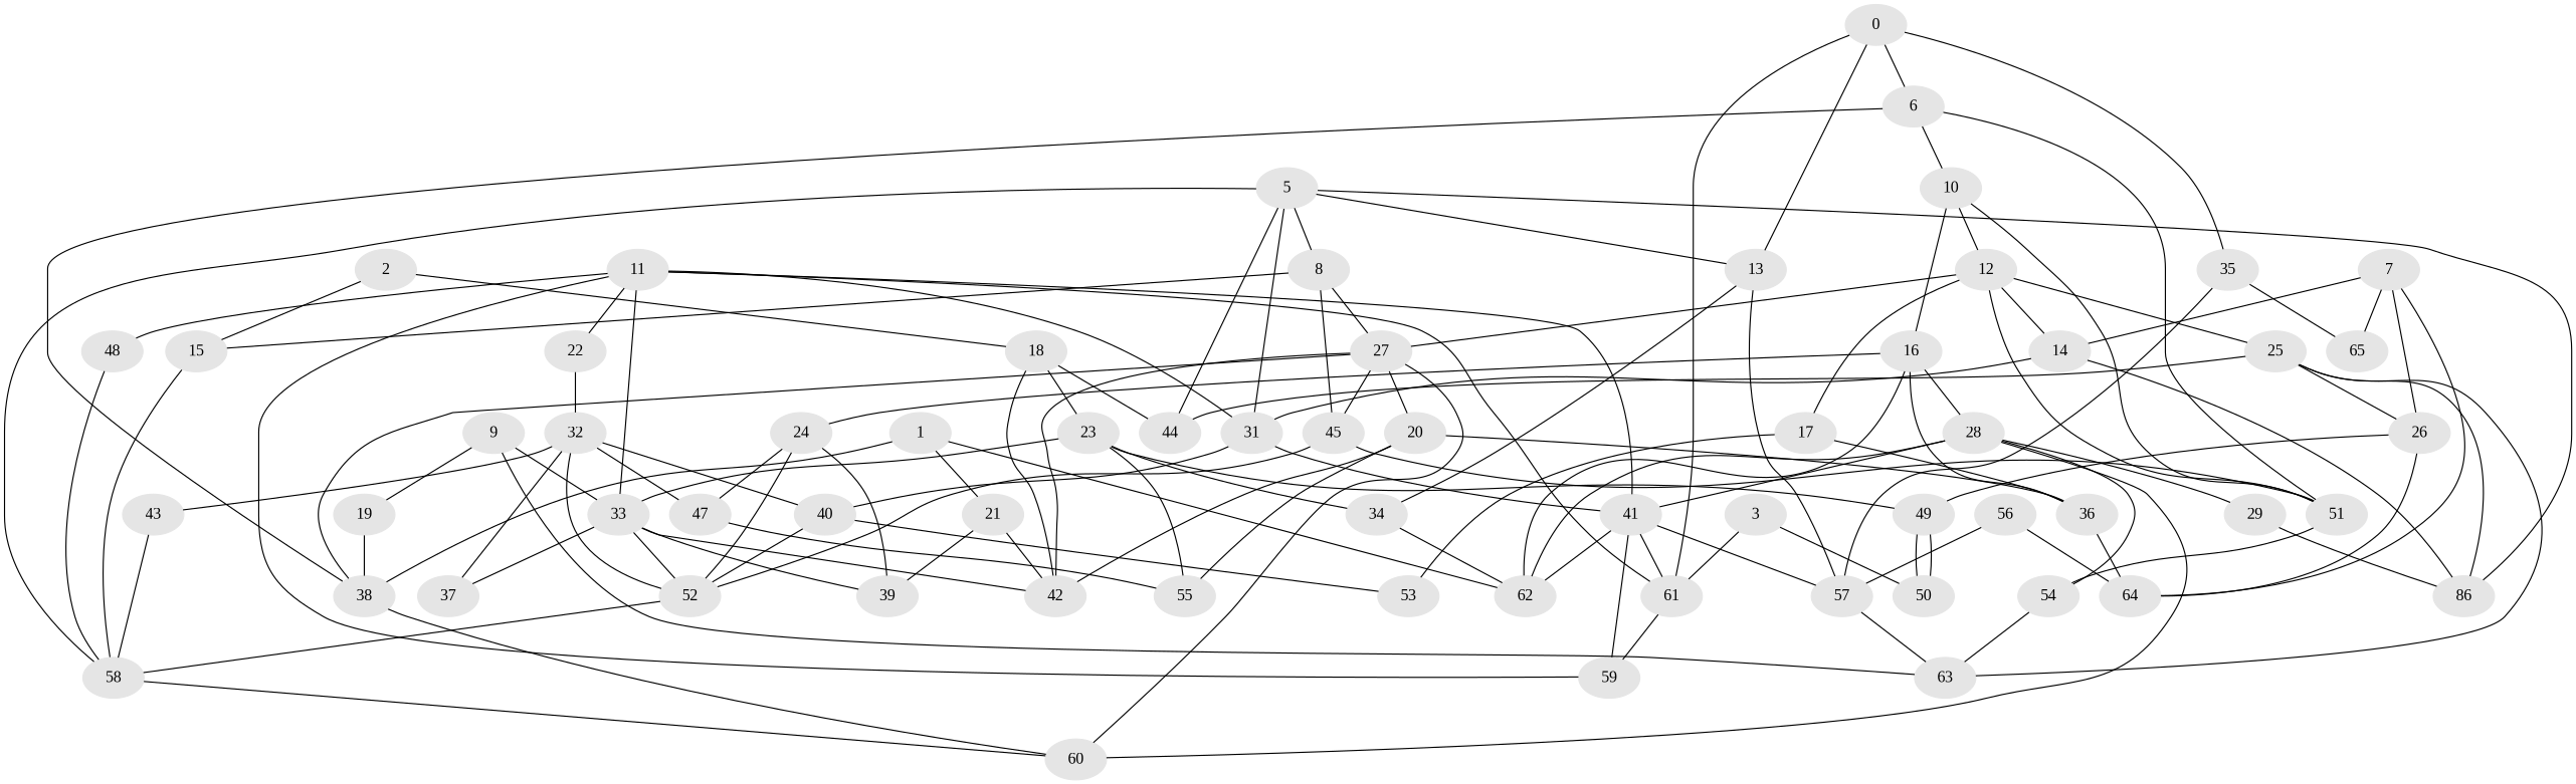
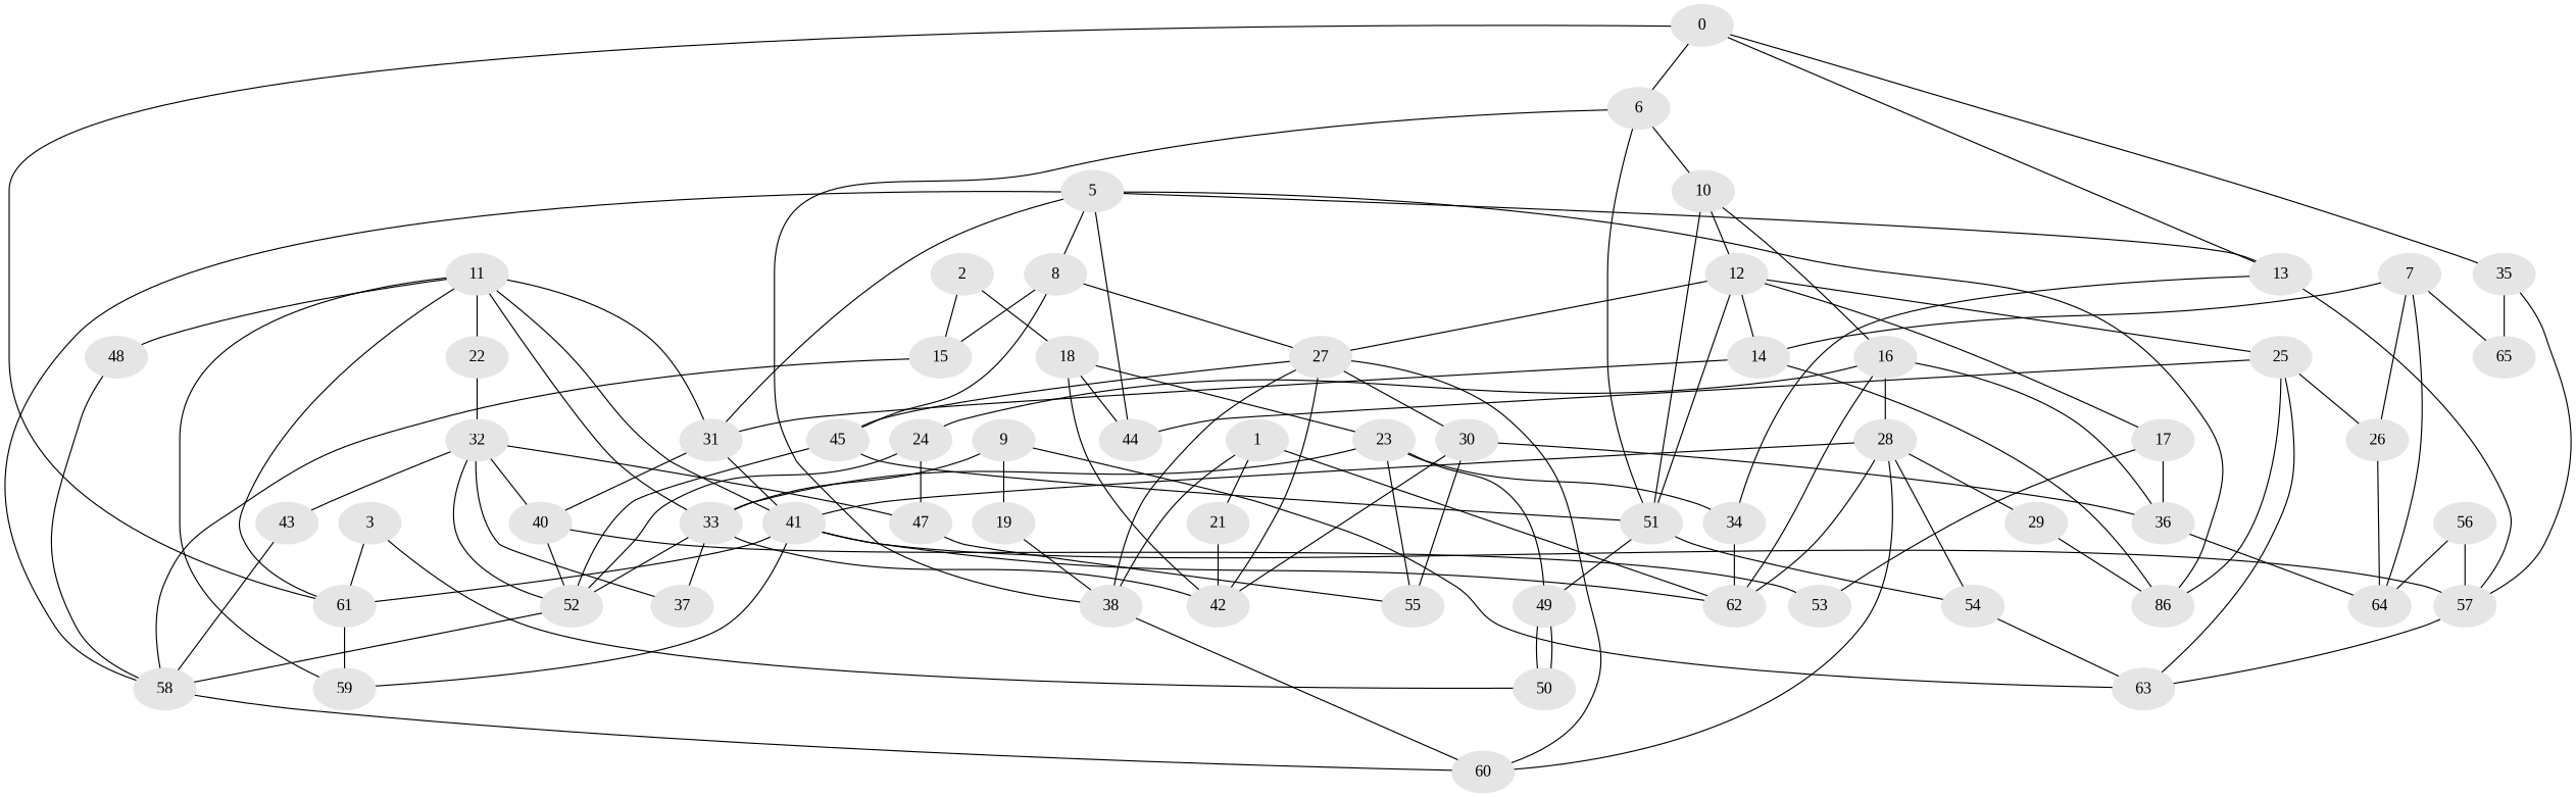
  graph {
    fontname="Liberation Serif"
    node [color=gray90 fontname="Liberation Serif" style=filled]
    edge [fontname="Liberation Serif"]
    1
    21
    38
    62
    42
-   39
    60
    2
    15
    18
    58
    44
    23
    3
    50
    61
    59
    n18 [label=0]
    6
    13
    35
    10
    51
    34
    57
    65
    5
    8
    31
    n30 [label=86]
    27
    45
    41
    40
    12
    16
    54
    7
    14
    26
    64
    49
-   30 [label=20]
+   30
    52
    9
    19
    33
    63
    37
    17
    25
    24
    28
    36
    11
    22
    48
    32
    53
    47
    29
    55
    43
    56
    1 -- 21
    1 -- 38
    1 -- 62
    21 -- 42
-   21 -- 39
    38 -- 60
    2 -- 15
    2 -- 18
    15 -- 58
    18 -- 42
    18 -- 44
    18 -- 23
    58 -- 60
    23 -- 34
    23 -- 49
    23 -- 33
    23 -- 55
    3 -- 50
    3 -- 61
    61 -- 59
    n18 -- 61
    n18 -- 6
    n18 -- 13
    n18 -- 35
    6 -- 38
    6 -- 10
    6 -- 51
    13 -- 34
    13 -- 57
    35 -- 57
    35 -- 65
    10 -- 51
    10 -- 12
    10 -- 16
    51 -- 54
    34 -- 62
    57 -- 63
    5 -- 58
    5 -- 44
    5 -- 13
    5 -- 8
    5 -- 31
    5 -- n30
    8 -- 15
    8 -- 27
    8 -- 45
    31 -- 41
    31 -- 40
    27 -- 38
    27 -- 42
    27 -- 60
    27 -- 45
    27 -- 30
    45 -- 51
    45 -- 52
    41 -- 62
    41 -- 61
    41 -- 59
    41 -- 57
    40 -- 52
    40 -- 53
    12 -- 51
    12 -- 27
    12 -- 14
    12 -- 17
    12 -- 25
    16 -- 62
    16 -- 24
    16 -- 28
    16 -- 36
    54 -- 63
    7 -- 65
    7 -- 14
    7 -- 26
    7 -- 64
    14 -- 31
    14 -- n30
    26 -- 64
-   26 -- 49
+   51 -- 49
    49 -- 50
    49 -- 50
    30 -- 42
    30 -- 36
    30 -- 55
    52 -- 58
    9 -- 19
    9 -- 33
    9 -- 63
    19 -- 38
    33 -- 42
-   33 -- 39
    33 -- 52
    33 -- 37
    17 -- 36
    17 -- 53
    25 -- 44
    25 -- n30
    25 -- 26
    25 -- 63
-   24 -- 39
    24 -- 52
    24 -- 47
    28 -- 62
    28 -- 60
    28 -- 41
    28 -- 54
    28 -- 29
    36 -- 64
    11 -- 61
    11 -- 59
    11 -- 31
    11 -- 41
    11 -- 33
    11 -- 22
    11 -- 48
    22 -- 32
    48 -- 58
    32 -- 40
    32 -- 52
    32 -- 37
    32 -- 47
    32 -- 43
    47 -- 55
    29 -- n30
    43 -- 58
    56 -- 57
    56 -- 64
  }
